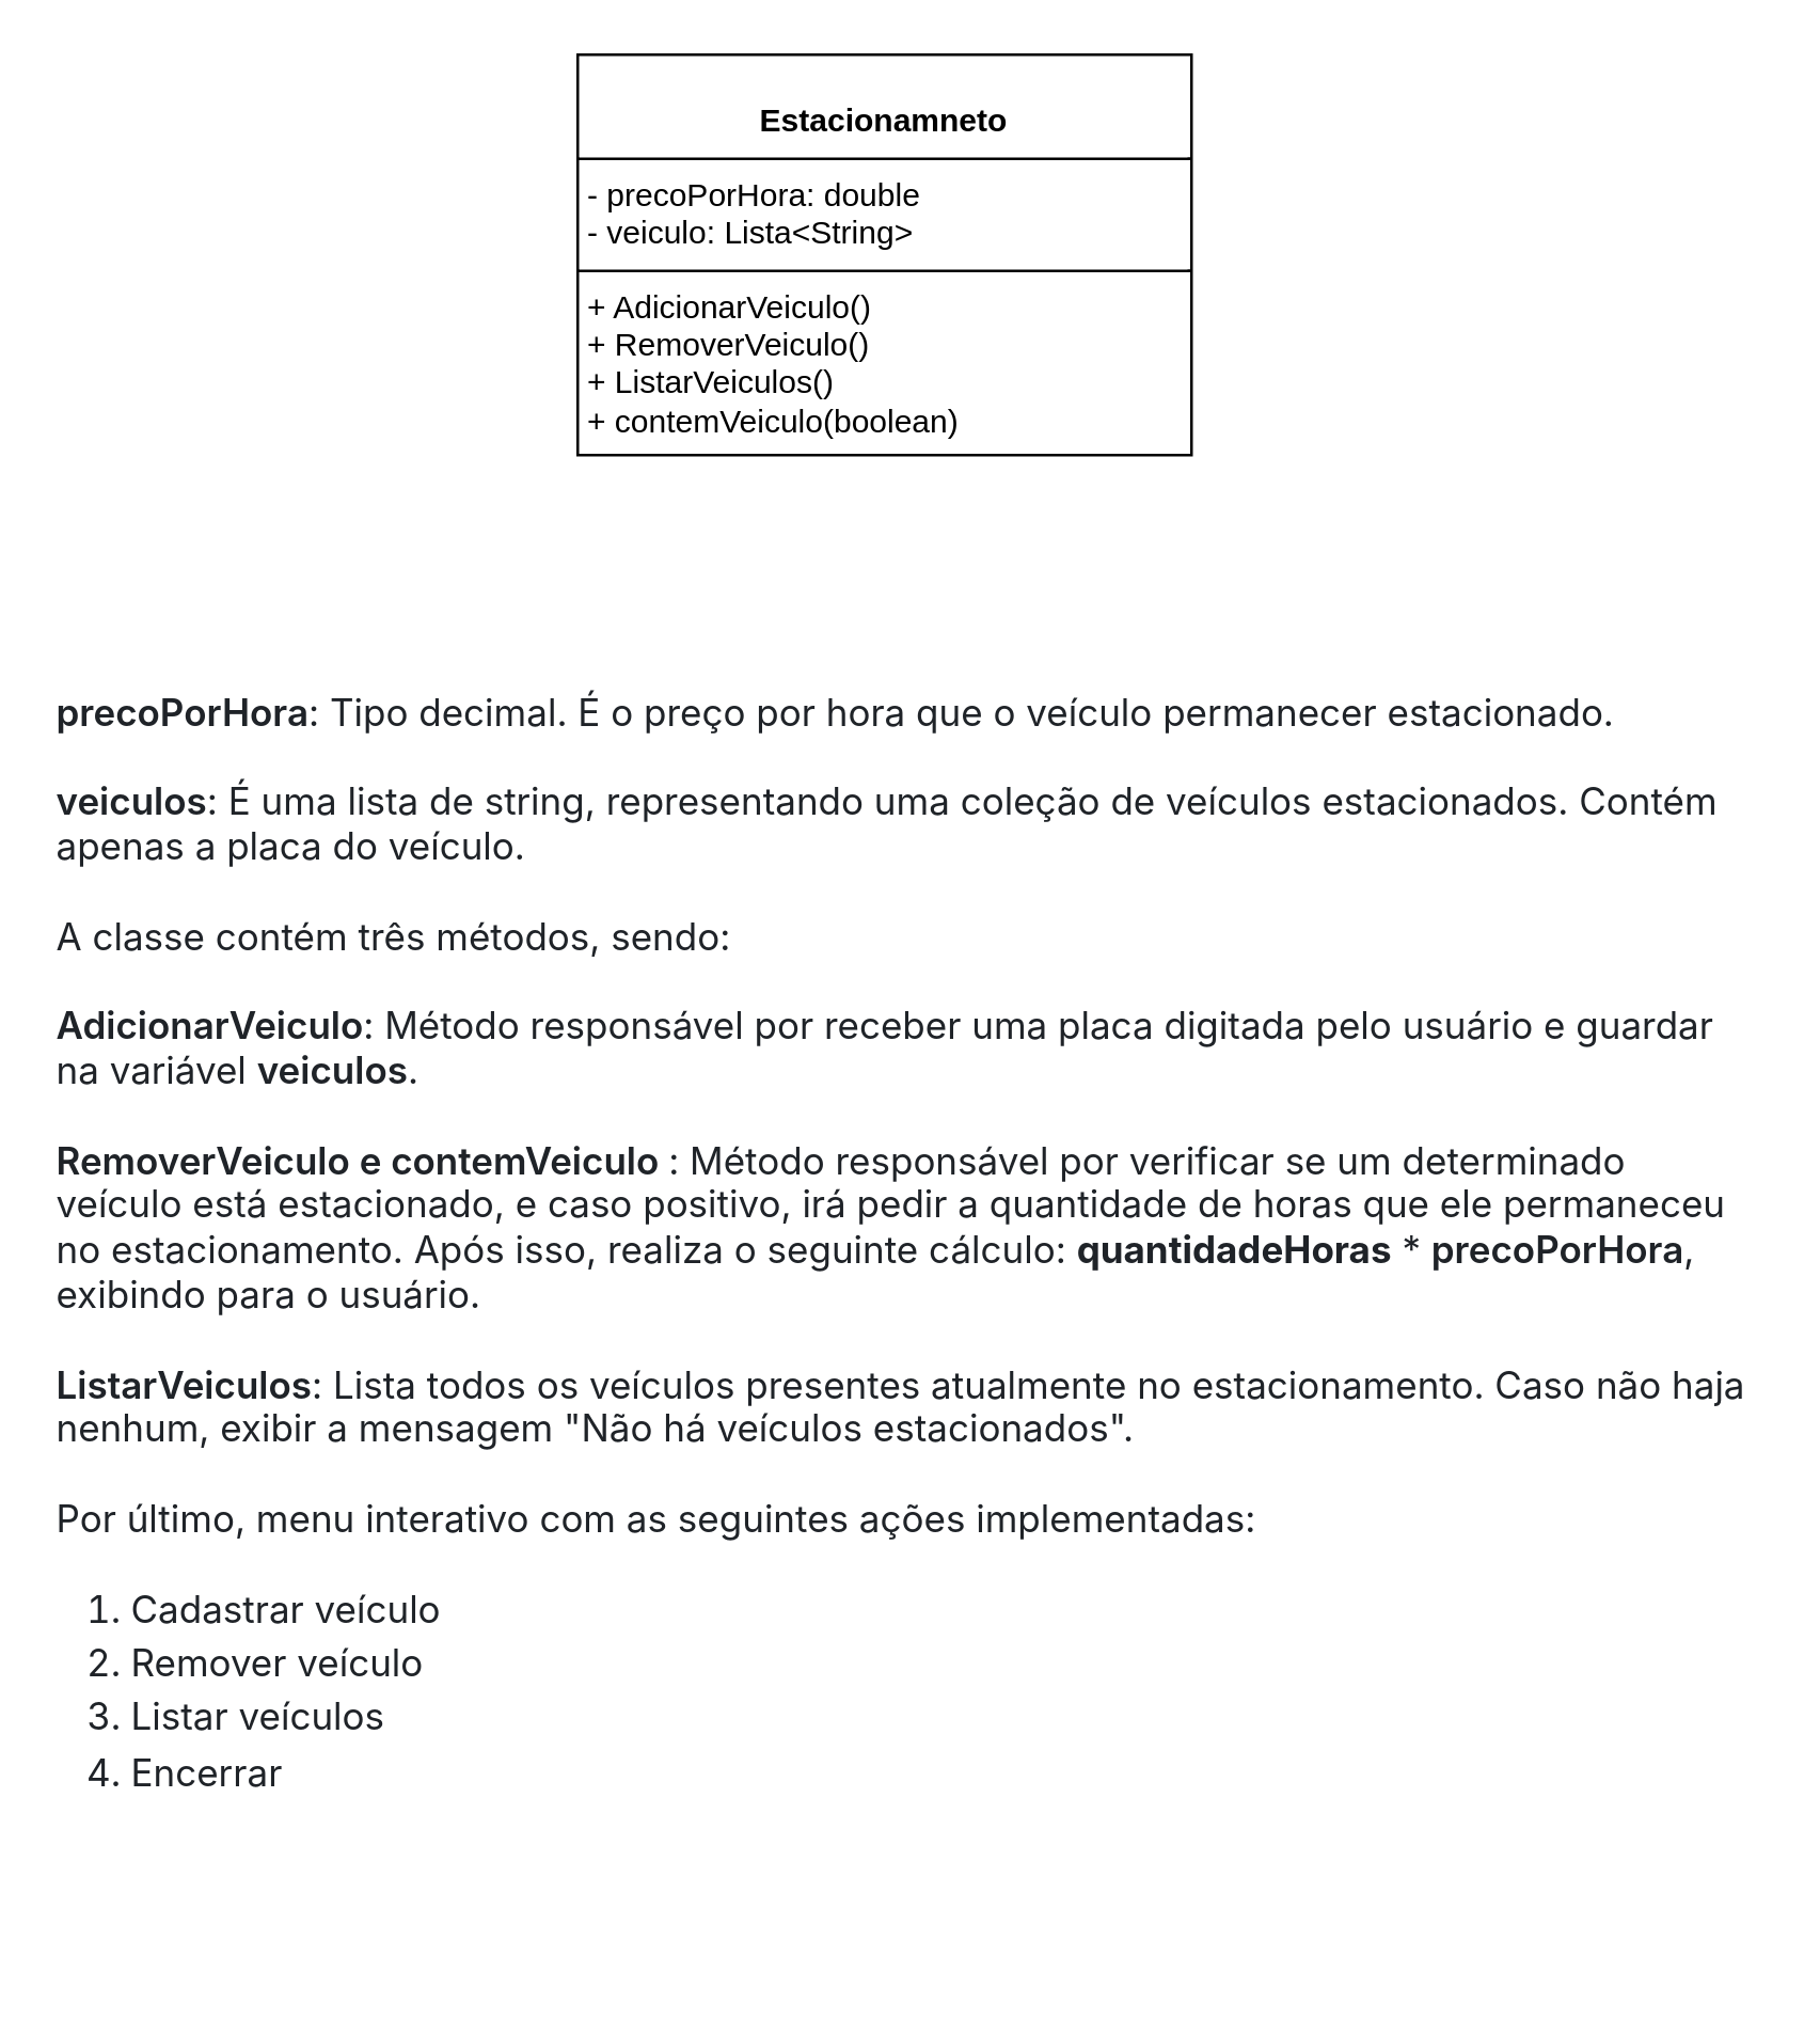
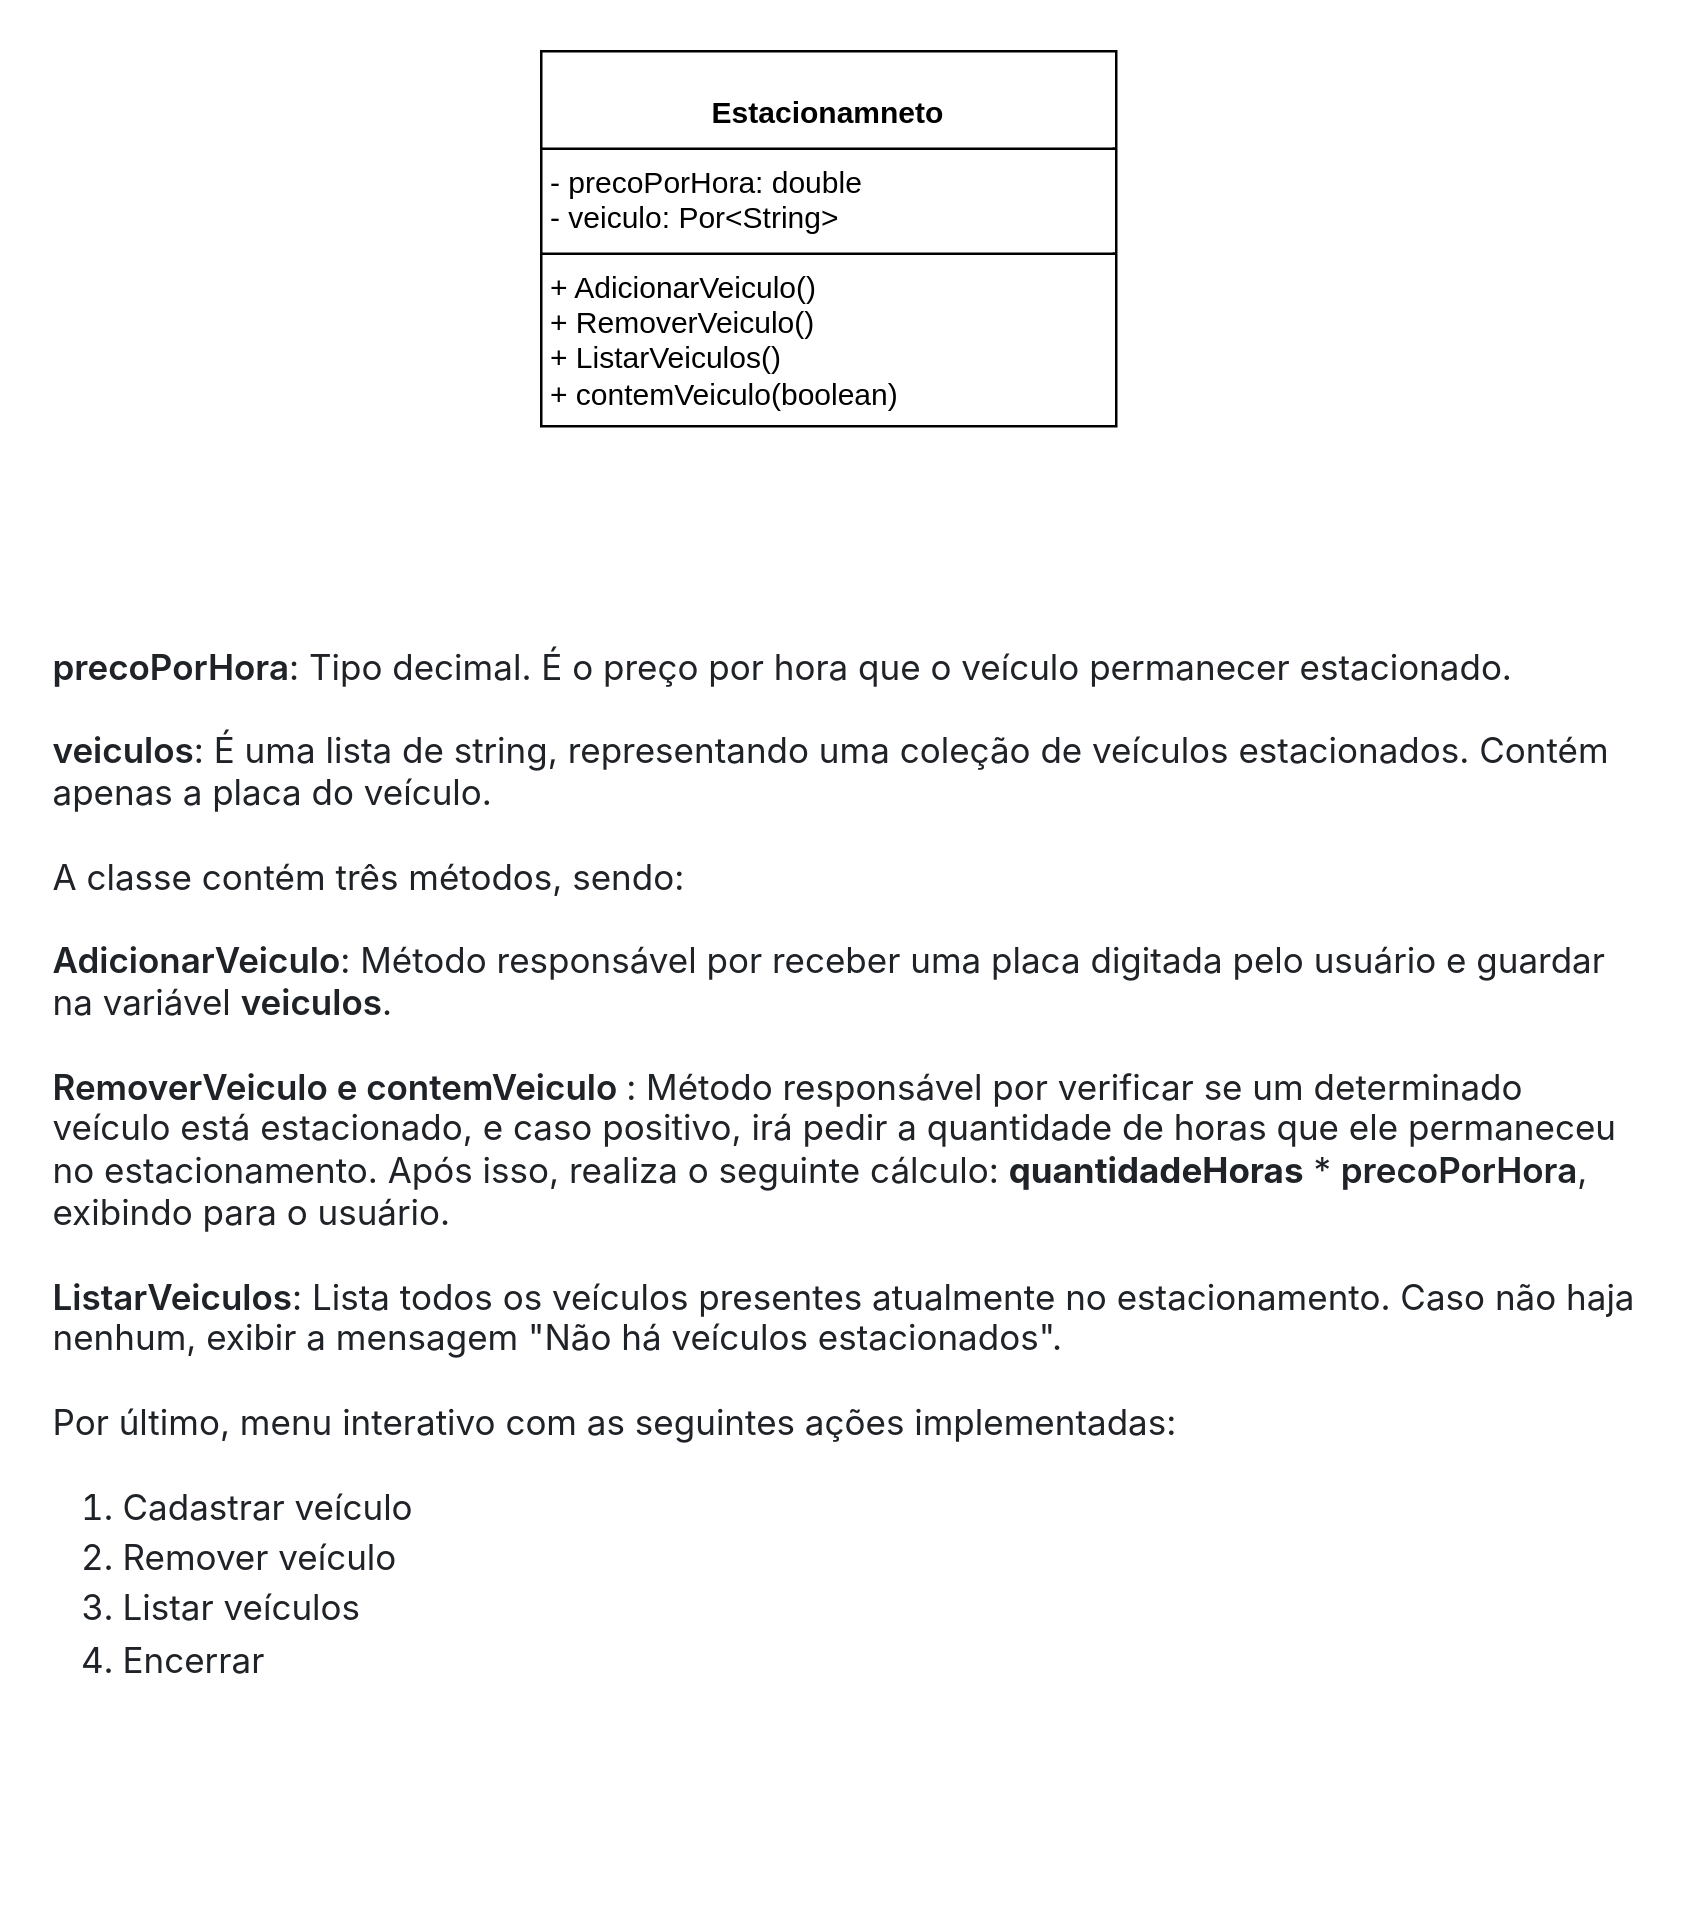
  <mxCell id="0" />
  <mxCell id="1" parent="0" />
- <mxCell id="2" value="&lt;p style=&quot;margin:0px;margin-top:4px;text-align:center;&quot;&gt;&lt;br&gt;&lt;b&gt;Estacionamneto&lt;/b&gt;&lt;/p&gt;&lt;hr size=&quot;1&quot; style=&quot;border-style:solid;&quot;&gt;&lt;p style=&quot;margin:0px;margin-left:4px;&quot;&gt;- precoPorHora: double&lt;br&gt;- veiculo: Lista&amp;lt;String&amp;gt;&lt;/p&gt;&lt;hr size=&quot;1&quot; style=&quot;border-style:solid;&quot;&gt;&lt;p style=&quot;margin:0px;margin-left:4px;&quot;&gt;+ AdicionarVeiculo()&lt;br&gt;+ RemoverVeiculo()&lt;/p&gt;&lt;p style=&quot;margin:0px;margin-left:4px;&quot;&gt;+ ListarVeiculos()&lt;/p&gt;&lt;p style=&quot;margin:0px;margin-left:4px;&quot;&gt;+ contemVeiculo(boolean)&lt;/p&gt;" style="verticalAlign=top;align=left;overflow=fill;html=1;whiteSpace=wrap;" vertex="1" parent="1"><mxGeometry x="216" y="20" width="230" height="150" as="geometry" /></mxCell>
+ <mxCell id="2" value="&lt;p style=&quot;margin:0px;margin-top:4px;text-align:center;&quot;&gt;&lt;br&gt;&lt;b&gt;Estacionamneto&lt;/b&gt;&lt;/p&gt;&lt;hr size=&quot;1&quot; style=&quot;border-style:solid;&quot;&gt;&lt;p style=&quot;margin:0px;margin-left:4px;&quot;&gt;- precoPorHora: double&lt;br&gt;- veiculo: Por&amp;lt;String&amp;gt;&lt;/p&gt;&lt;hr size=&quot;1&quot; style=&quot;border-style:solid;&quot;&gt;&lt;p style=&quot;margin:0px;margin-left:4px;&quot;&gt;+ AdicionarVeiculo()&lt;br&gt;+ RemoverVeiculo()&lt;/p&gt;&lt;p style=&quot;margin:0px;margin-left:4px;&quot;&gt;+ ListarVeiculos()&lt;/p&gt;&lt;p style=&quot;margin:0px;margin-left:4px;&quot;&gt;+ contemVeiculo(boolean)&lt;/p&gt;" style="verticalAlign=top;align=left;overflow=fill;html=1;whiteSpace=wrap;" vertex="1" parent="1"><mxGeometry x="216" y="20" width="230" height="150" as="geometry" /></mxCell>
  <mxCell id="3" value="&lt;p style=&quot;box-sizing: border-box; margin-top: 0px; margin-bottom: var(--base-size-16); color: rgb(31, 35, 40); font-family: -apple-system, BlinkMacSystemFont, &amp;quot;Segoe UI&amp;quot;, &amp;quot;Noto Sans&amp;quot;, Helvetica, Arial, sans-serif, &amp;quot;Apple Color Emoji&amp;quot;, &amp;quot;Segoe UI Emoji&amp;quot;; text-align: start; background-color: rgb(255, 255, 255); font-size: 14px;&quot; dir=&quot;auto&quot;&gt;&lt;font style=&quot;font-size: 14px;&quot;&gt;&lt;span style=&quot;box-sizing: border-box; font-weight: var(--base-text-weight-semibold, 600);&quot;&gt;precoPorHora&lt;/span&gt;: Tipo decimal. É o preço por hora que o veículo permanecer estacionado.&lt;br&gt;&lt;br&gt;&lt;/font&gt;&lt;/p&gt;&lt;p style=&quot;box-sizing: border-box; margin-top: 0px; margin-bottom: var(--base-size-16); color: rgb(31, 35, 40); font-family: -apple-system, BlinkMacSystemFont, &amp;quot;Segoe UI&amp;quot;, &amp;quot;Noto Sans&amp;quot;, Helvetica, Arial, sans-serif, &amp;quot;Apple Color Emoji&amp;quot;, &amp;quot;Segoe UI Emoji&amp;quot;; text-align: start; background-color: rgb(255, 255, 255); font-size: 14px;&quot; dir=&quot;auto&quot;&gt;&lt;font style=&quot;font-size: 14px;&quot;&gt;&lt;span style=&quot;box-sizing: border-box; font-weight: var(--base-text-weight-semibold, 600);&quot;&gt;veiculos&lt;/span&gt;: É uma lista de string, representando uma coleção de veículos estacionados. Contém apenas a placa do veículo.&lt;/font&gt;&lt;/p&gt;&lt;p style=&quot;box-sizing: border-box; margin-top: 0px; margin-bottom: var(--base-size-16); color: rgb(31, 35, 40); font-family: -apple-system, BlinkMacSystemFont, &amp;quot;Segoe UI&amp;quot;, &amp;quot;Noto Sans&amp;quot;, Helvetica, Arial, sans-serif, &amp;quot;Apple Color Emoji&amp;quot;, &amp;quot;Segoe UI Emoji&amp;quot;; text-align: start; background-color: rgb(255, 255, 255); font-size: 14px;&quot; dir=&quot;auto&quot;&gt;&lt;font style=&quot;font-size: 14px;&quot;&gt;&lt;br&gt;&lt;/font&gt;&lt;/p&gt;&lt;p style=&quot;box-sizing: border-box; margin-top: 0px; margin-bottom: var(--base-size-16); color: rgb(31, 35, 40); font-family: -apple-system, BlinkMacSystemFont, &amp;quot;Segoe UI&amp;quot;, &amp;quot;Noto Sans&amp;quot;, Helvetica, Arial, sans-serif, &amp;quot;Apple Color Emoji&amp;quot;, &amp;quot;Segoe UI Emoji&amp;quot;; text-align: start; background-color: rgb(255, 255, 255); font-size: 14px;&quot; dir=&quot;auto&quot;&gt;&lt;font style=&quot;font-size: 14px;&quot;&gt;A classe contém três métodos, sendo:&lt;/font&gt;&lt;/p&gt;&lt;p style=&quot;box-sizing: border-box; margin-top: 0px; margin-bottom: var(--base-size-16); color: rgb(31, 35, 40); font-family: -apple-system, BlinkMacSystemFont, &amp;quot;Segoe UI&amp;quot;, &amp;quot;Noto Sans&amp;quot;, Helvetica, Arial, sans-serif, &amp;quot;Apple Color Emoji&amp;quot;, &amp;quot;Segoe UI Emoji&amp;quot;; text-align: start; background-color: rgb(255, 255, 255); font-size: 14px;&quot; dir=&quot;auto&quot;&gt;&lt;font style=&quot;font-size: 14px;&quot;&gt;&lt;br&gt;&lt;/font&gt;&lt;/p&gt;&lt;p style=&quot;box-sizing: border-box; margin-top: 0px; margin-bottom: var(--base-size-16); color: rgb(31, 35, 40); font-family: -apple-system, BlinkMacSystemFont, &amp;quot;Segoe UI&amp;quot;, &amp;quot;Noto Sans&amp;quot;, Helvetica, Arial, sans-serif, &amp;quot;Apple Color Emoji&amp;quot;, &amp;quot;Segoe UI Emoji&amp;quot;; text-align: start; background-color: rgb(255, 255, 255); font-size: 14px;&quot; dir=&quot;auto&quot;&gt;&lt;font style=&quot;font-size: 14px;&quot;&gt;&lt;span style=&quot;box-sizing: border-box; font-weight: var(--base-text-weight-semibold, 600);&quot;&gt;AdicionarVeiculo&lt;/span&gt;: Método responsável por receber uma placa digitada pelo usuário e guardar na variável&amp;nbsp;&lt;span style=&quot;box-sizing: border-box; font-weight: var(--base-text-weight-semibold, 600);&quot;&gt;veiculos&lt;/span&gt;.&lt;/font&gt;&lt;/p&gt;&lt;p style=&quot;box-sizing: border-box; margin-top: 0px; margin-bottom: var(--base-size-16); color: rgb(31, 35, 40); font-family: -apple-system, BlinkMacSystemFont, &amp;quot;Segoe UI&amp;quot;, &amp;quot;Noto Sans&amp;quot;, Helvetica, Arial, sans-serif, &amp;quot;Apple Color Emoji&amp;quot;, &amp;quot;Segoe UI Emoji&amp;quot;; text-align: start; background-color: rgb(255, 255, 255); font-size: 14px;&quot; dir=&quot;auto&quot;&gt;&lt;font style=&quot;font-size: 14px;&quot;&gt;&lt;br&gt;&lt;/font&gt;&lt;/p&gt;&lt;p style=&quot;box-sizing: border-box; margin-top: 0px; margin-bottom: var(--base-size-16); color: rgb(31, 35, 40); font-family: -apple-system, BlinkMacSystemFont, &amp;quot;Segoe UI&amp;quot;, &amp;quot;Noto Sans&amp;quot;, Helvetica, Arial, sans-serif, &amp;quot;Apple Color Emoji&amp;quot;, &amp;quot;Segoe UI Emoji&amp;quot;; text-align: start; background-color: rgb(255, 255, 255); font-size: 14px;&quot; dir=&quot;auto&quot;&gt;&lt;font style=&quot;font-size: 14px;&quot;&gt;&lt;span style=&quot;box-sizing: border-box; font-weight: var(--base-text-weight-semibold, 600);&quot;&gt;RemoverVeiculo e contemVeiculo&amp;nbsp;&lt;/span&gt;: Método responsável por verificar se um determinado veículo está estacionado, e caso positivo, irá pedir a quantidade de horas que ele permaneceu no estacionamento. Após isso, realiza o seguinte cálculo:&amp;nbsp;&lt;b&gt;quantidadeHoras&lt;/b&gt;&amp;nbsp;*&amp;nbsp;&lt;span style=&quot;box-sizing: border-box; font-weight: var(--base-text-weight-semibold, 600);&quot;&gt;precoPorHora&lt;/span&gt;, exibindo para o usuário.&lt;br&gt;&lt;/font&gt;&lt;/p&gt;&lt;p style=&quot;box-sizing: border-box; margin-top: 0px; margin-bottom: var(--base-size-16); color: rgb(31, 35, 40); font-family: -apple-system, BlinkMacSystemFont, &amp;quot;Segoe UI&amp;quot;, &amp;quot;Noto Sans&amp;quot;, Helvetica, Arial, sans-serif, &amp;quot;Apple Color Emoji&amp;quot;, &amp;quot;Segoe UI Emoji&amp;quot;; text-align: start; background-color: rgb(255, 255, 255); font-size: 14px;&quot; dir=&quot;auto&quot;&gt;&lt;font style=&quot;font-size: 14px;&quot;&gt;&lt;br&gt;&lt;/font&gt;&lt;/p&gt;&lt;p style=&quot;box-sizing: border-box; margin-top: 0px; margin-bottom: var(--base-size-16); color: rgb(31, 35, 40); font-family: -apple-system, BlinkMacSystemFont, &amp;quot;Segoe UI&amp;quot;, &amp;quot;Noto Sans&amp;quot;, Helvetica, Arial, sans-serif, &amp;quot;Apple Color Emoji&amp;quot;, &amp;quot;Segoe UI Emoji&amp;quot;; text-align: start; background-color: rgb(255, 255, 255); font-size: 14px;&quot; dir=&quot;auto&quot;&gt;&lt;font style=&quot;font-size: 14px;&quot;&gt;&lt;span style=&quot;box-sizing: border-box; font-weight: var(--base-text-weight-semibold, 600);&quot;&gt;ListarVeiculos&lt;/span&gt;: Lista todos os veículos presentes atualmente no estacionamento. Caso não haja nenhum, exibir a mensagem &quot;Não há veículos estacionados&quot;.&lt;br&gt;&lt;/font&gt;&lt;/p&gt;&lt;p style=&quot;box-sizing: border-box; margin-top: 0px; margin-bottom: var(--base-size-16); color: rgb(31, 35, 40); font-family: -apple-system, BlinkMacSystemFont, &amp;quot;Segoe UI&amp;quot;, &amp;quot;Noto Sans&amp;quot;, Helvetica, Arial, sans-serif, &amp;quot;Apple Color Emoji&amp;quot;, &amp;quot;Segoe UI Emoji&amp;quot;; text-align: start; background-color: rgb(255, 255, 255); font-size: 14px;&quot; dir=&quot;auto&quot;&gt;&lt;font style=&quot;font-size: 14px;&quot;&gt;&lt;br&gt;&lt;/font&gt;&lt;/p&gt;&lt;p style=&quot;box-sizing: border-box; margin-top: 0px; margin-bottom: var(--base-size-16); color: rgb(31, 35, 40); font-family: -apple-system, BlinkMacSystemFont, &amp;quot;Segoe UI&amp;quot;, &amp;quot;Noto Sans&amp;quot;, Helvetica, Arial, sans-serif, &amp;quot;Apple Color Emoji&amp;quot;, &amp;quot;Segoe UI Emoji&amp;quot;; text-align: start; background-color: rgb(255, 255, 255); font-size: 14px;&quot; dir=&quot;auto&quot;&gt;&lt;font style=&quot;font-size: 14px;&quot;&gt;Por último, menu interativo com as seguintes ações implementadas:&lt;/font&gt;&lt;/p&gt;&lt;p style=&quot;box-sizing: border-box; margin-top: 0px; margin-bottom: var(--base-size-16); color: rgb(31, 35, 40); font-family: -apple-system, BlinkMacSystemFont, &amp;quot;Segoe UI&amp;quot;, &amp;quot;Noto Sans&amp;quot;, Helvetica, Arial, sans-serif, &amp;quot;Apple Color Emoji&amp;quot;, &amp;quot;Segoe UI Emoji&amp;quot;; text-align: start; background-color: rgb(255, 255, 255); font-size: 14px;&quot; dir=&quot;auto&quot;&gt;&lt;font style=&quot;font-size: 14px;&quot;&gt;&lt;br&gt;&lt;/font&gt;&lt;/p&gt;&lt;ol style=&quot;box-sizing: border-box; padding-left: 2em; margin-top: 0px; margin-bottom: var(--base-size-16); color: rgb(31, 35, 40); font-family: -apple-system, BlinkMacSystemFont, &amp;quot;Segoe UI&amp;quot;, &amp;quot;Noto Sans&amp;quot;, Helvetica, Arial, sans-serif, &amp;quot;Apple Color Emoji&amp;quot;, &amp;quot;Segoe UI Emoji&amp;quot;; text-align: start; background-color: rgb(255, 255, 255); font-size: 14px;&quot; dir=&quot;auto&quot;&gt;&lt;li style=&quot;box-sizing: border-box;&quot;&gt;&lt;font style=&quot;font-size: 14px;&quot;&gt;Cadastrar veículo&lt;/font&gt;&lt;/li&gt;&lt;li style=&quot;box-sizing: border-box; margin-top: 0.25em;&quot;&gt;&lt;font style=&quot;font-size: 14px;&quot;&gt;Remover veículo&lt;/font&gt;&lt;/li&gt;&lt;li style=&quot;box-sizing: border-box; margin-top: 0.25em;&quot;&gt;&lt;font style=&quot;font-size: 14px;&quot;&gt;Listar veículos&lt;/font&gt;&lt;/li&gt;&lt;li style=&quot;box-sizing: border-box; margin-top: 0.25em;&quot;&gt;&lt;font style=&quot;font-size: 14px;&quot;&gt;Encerrar&lt;/font&gt;&lt;/li&gt;&lt;/ol&gt;" style="text;html=1;align=center;verticalAlign=middle;whiteSpace=wrap;rounded=0;" vertex="1" parent="1"><mxGeometry x="20" y="190" width="640" height="550" as="geometry" /></mxCell>
